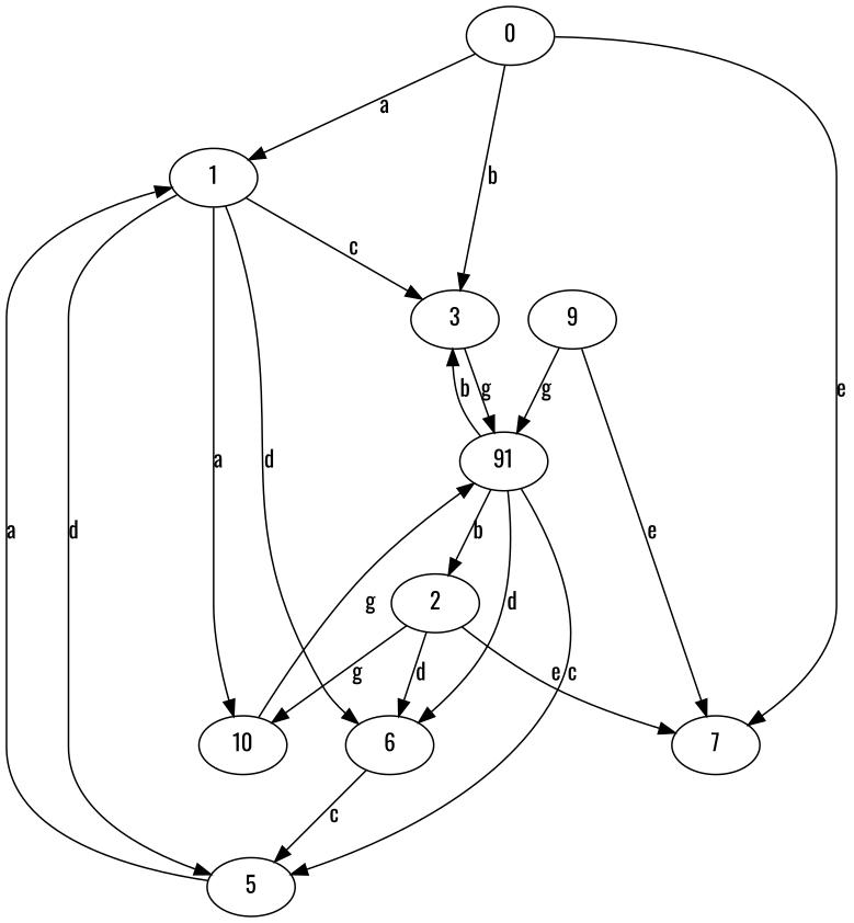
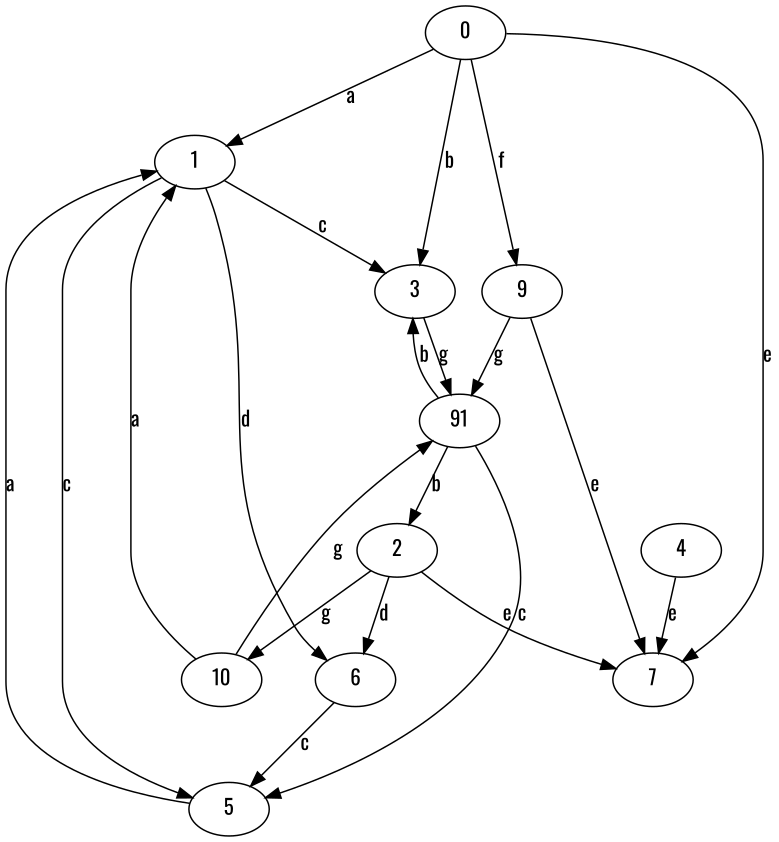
  strict digraph {
    fontname=Oswald
    node [fontname=Oswald]
    edge [fontname=Oswald]
    0
    1
    7
    9
    3
    5
    6
    2
    10
    n10 [label=91]
+   4
    0 -> 1 [label=a]
    0 -> 7 [label=e]
+   0 -> 9 [label=f]
    0 -> 3 [label=b]
    1 -> 3 [label=c]
-   1 -> 5 [label=d]
+   1 -> 5 [label=c]
    1 -> 6 [label=d]
    9 -> 7 [label=e]
    9 -> n10 [label=g]
    3 -> n10 [label=g]
    5 -> 1 [label=a]
    6 -> 5 [label=c]
    2 -> 7 [label=e]
    2 -> 6 [label=d]
    2 -> 10 [label=g]
-   1 -> 10 [label=a]
+   10 -> 1 [label=a]
    10 -> n10 [label=g]
    n10 -> 3 [label=b]
    n10 -> 5 [label=c]
-   n10 -> 6 [label=d]
    n10 -> 2 [label=b]
+   4 -> 7 [label=e]
  }
